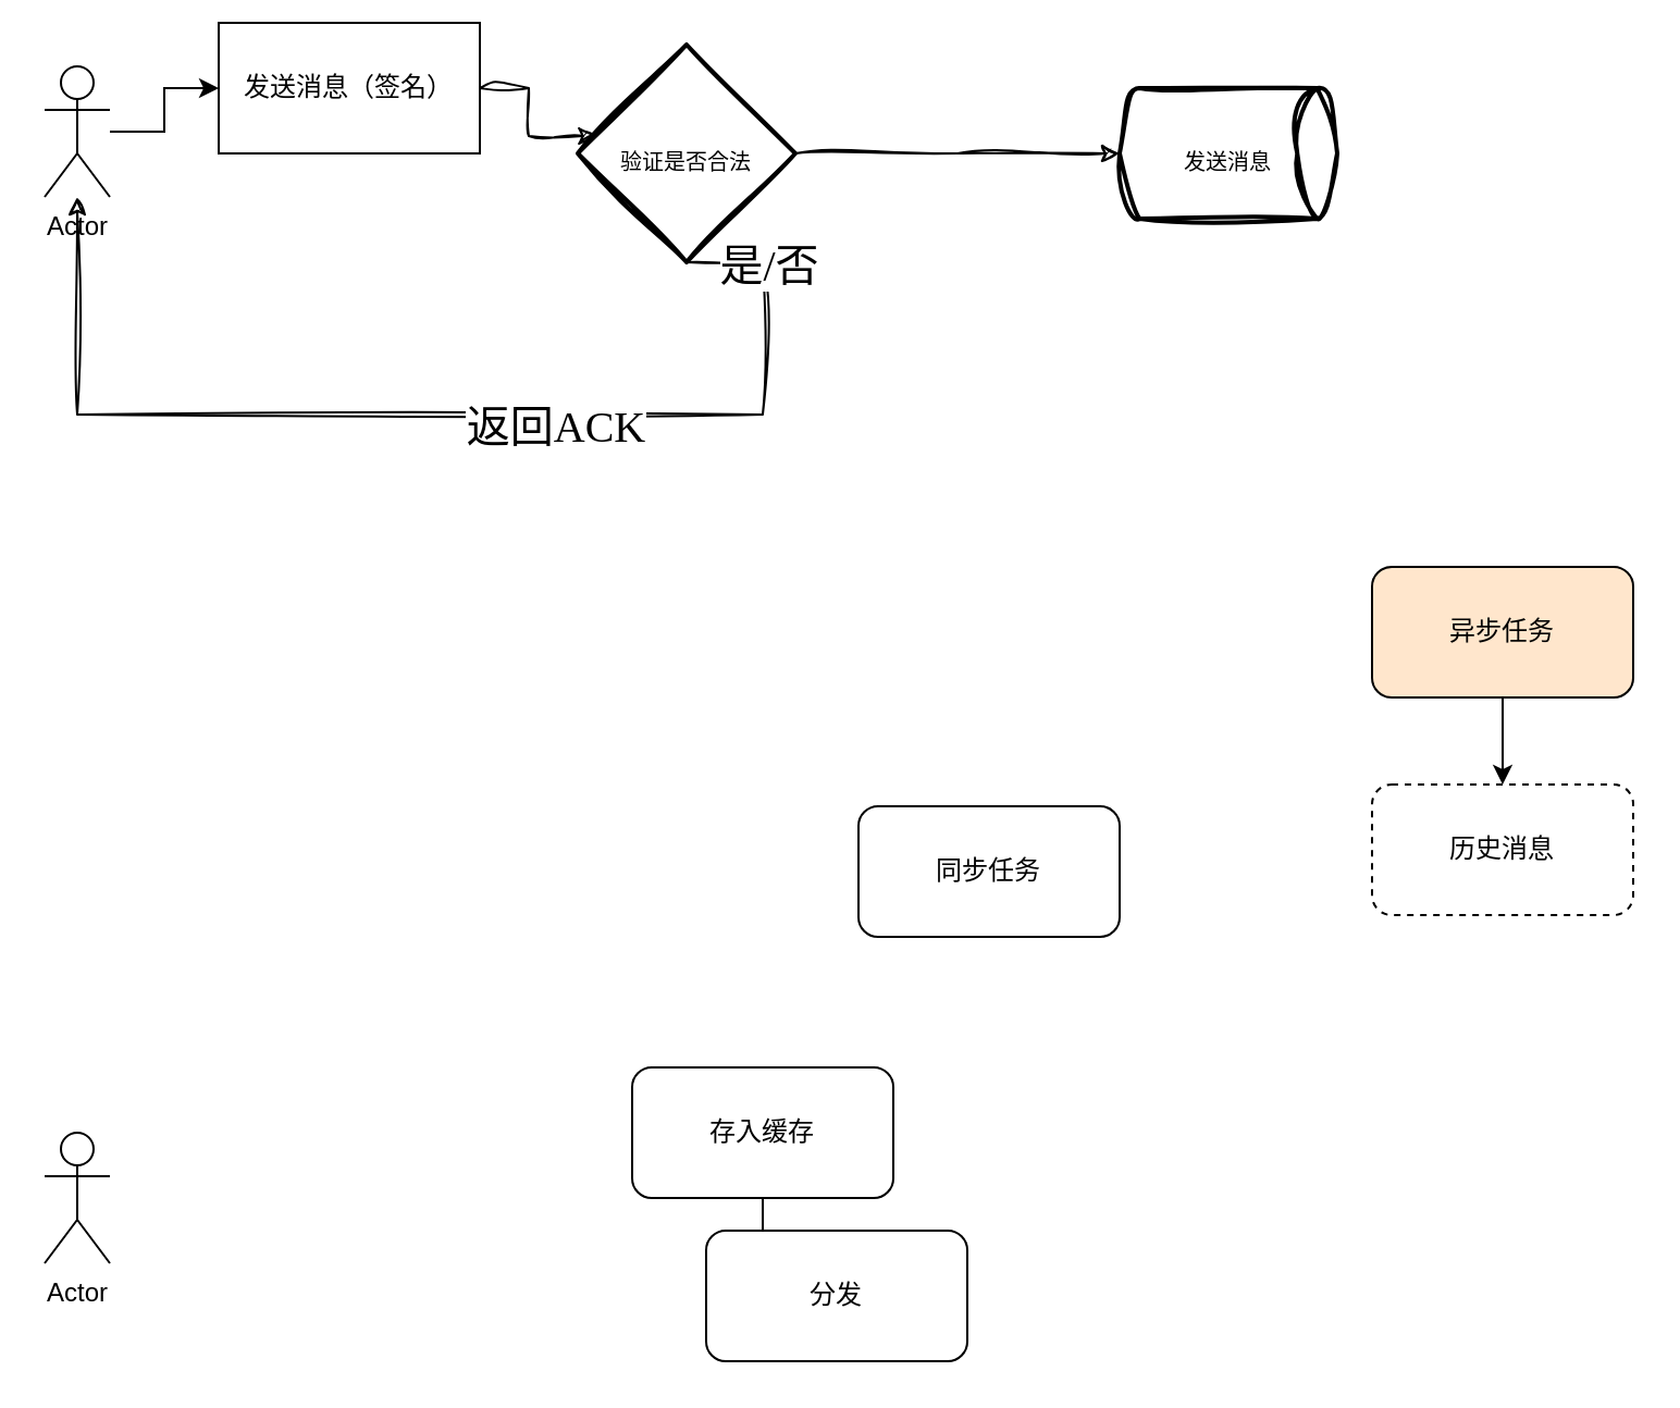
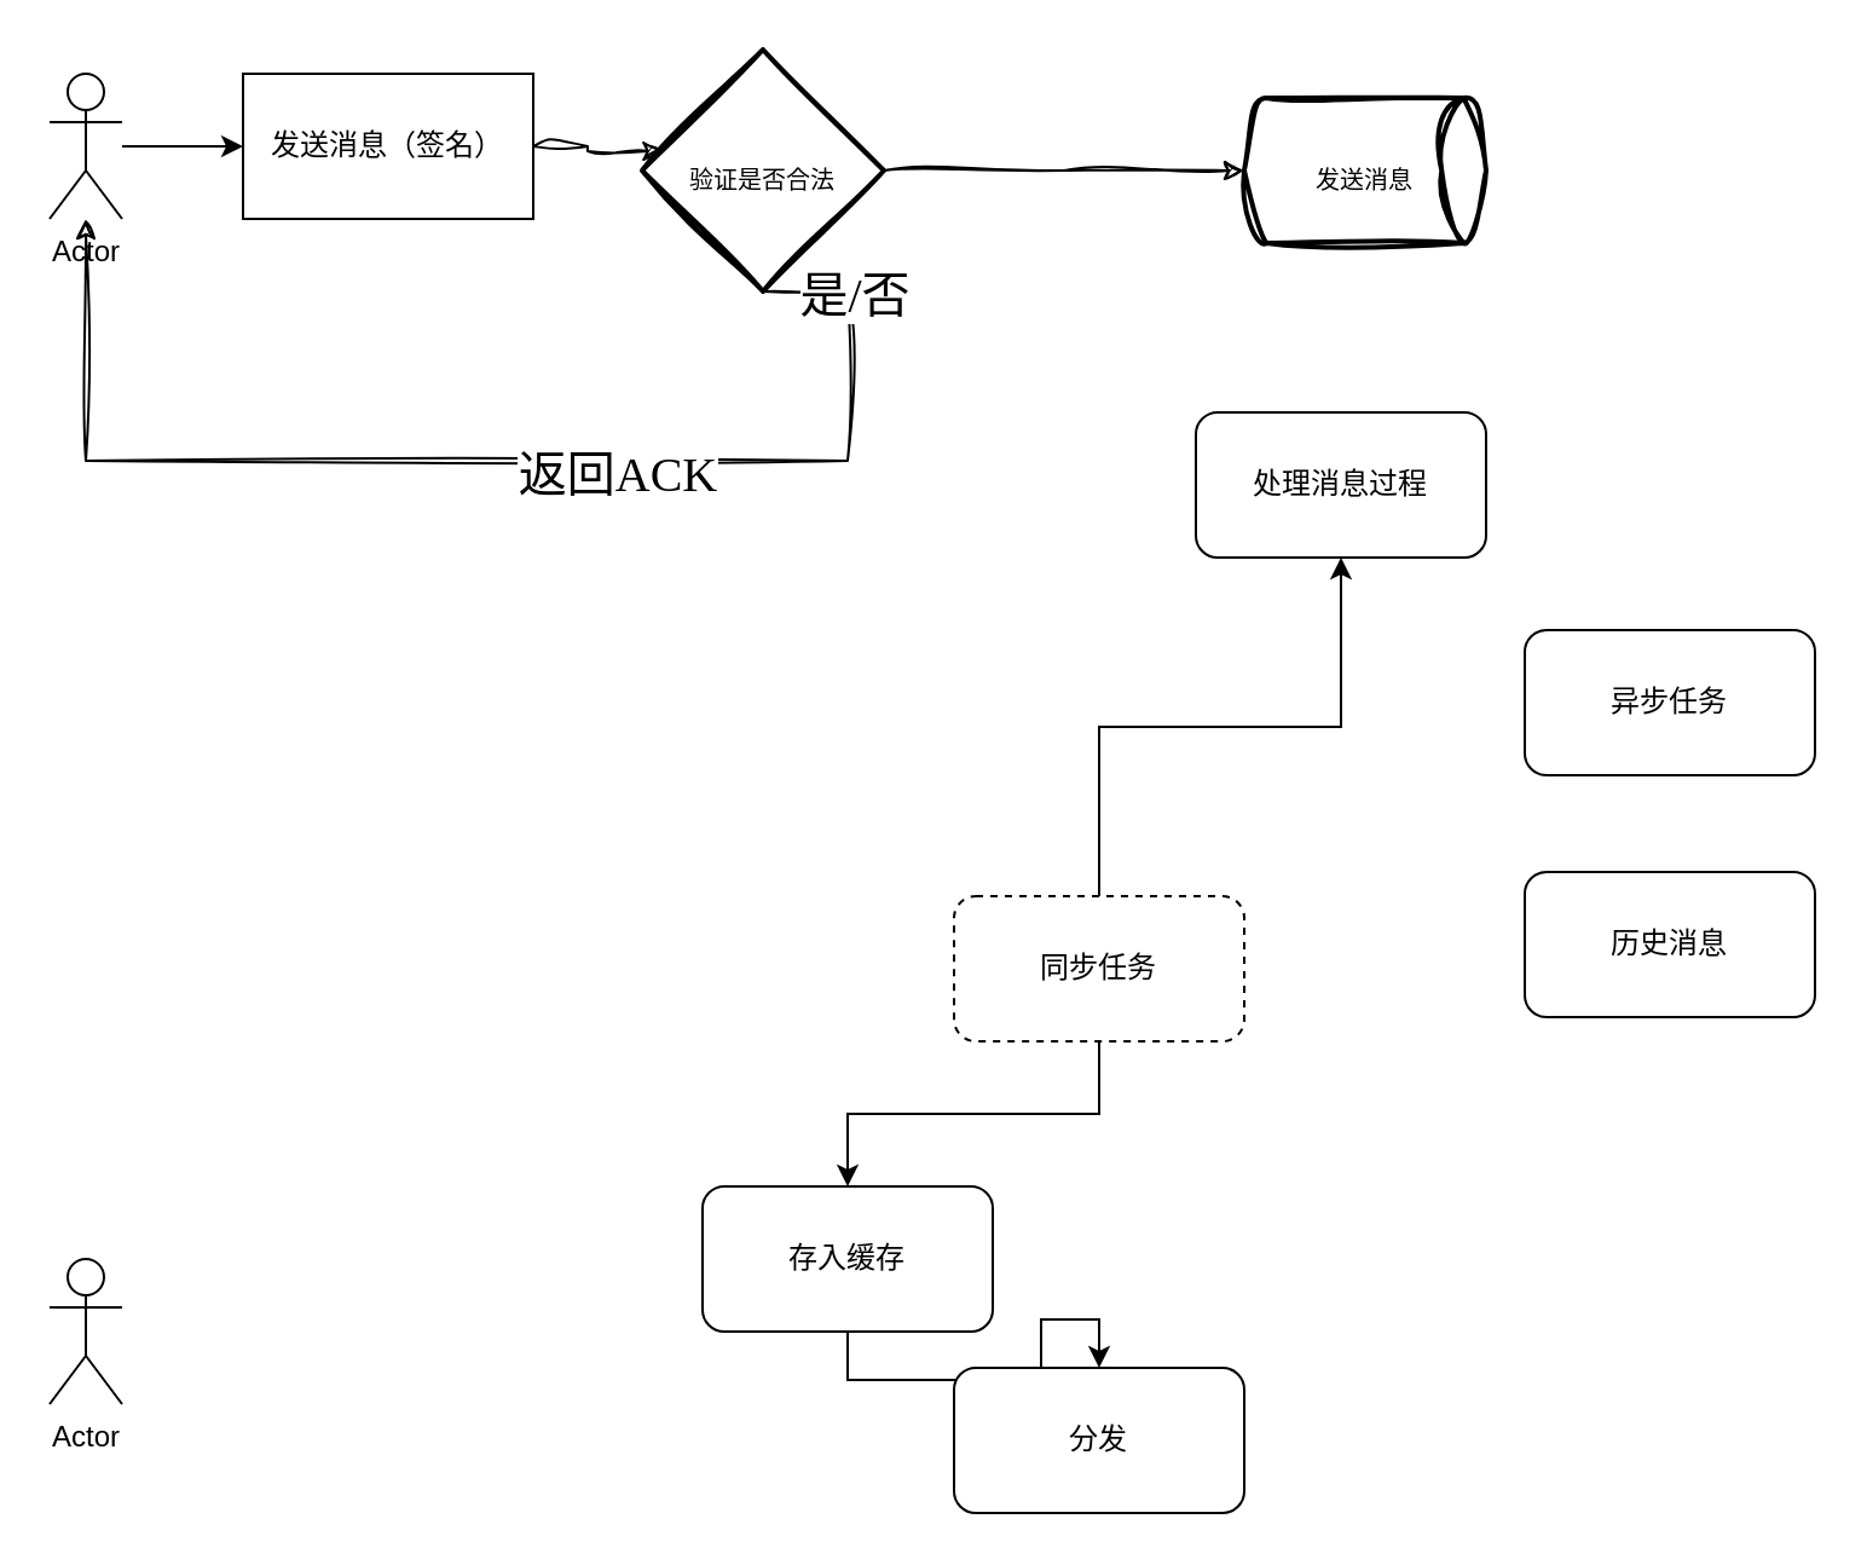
  <mxCell id="0" />
  <mxCell id="1" parent="0" />
  <mxCell id="2" style="edgeStyle=orthogonalEdgeStyle;rounded=0;sketch=1;hachureGap=4;jiggle=2;curveFitting=1;orthogonalLoop=1;jettySize=auto;html=1;entryX=0.087;entryY=0.42;entryDx=0;entryDy=0;entryPerimeter=0;fontFamily=Architects Daughter;fontSource=https%3A%2F%2Ffonts.googleapis.com%2Fcss%3Ffamily%3DArchitects%2BDaughter;fontSize=16;" edge="1" parent="1" source="3" target="21"><mxGeometry relative="1" as="geometry" /></mxCell>
- <mxCell id="3" value="发送消息（签名）" style="rounded=0;whiteSpace=wrap;html=1;" parent="1" vertex="1"><mxGeometry x="100" y="10" width="120" height="60" as="geometry" /></mxCell>
+ <mxCell id="3" value="发送消息（签名）" style="rounded=0;whiteSpace=wrap;html=1;" parent="1" vertex="1"><mxGeometry x="100" y="30" width="120" height="60" as="geometry" /></mxCell>
  <mxCell id="4" style="edgeStyle=orthogonalEdgeStyle;rounded=0;orthogonalLoop=1;jettySize=auto;html=1;" parent="1" source="5" target="3" edge="1"><mxGeometry relative="1" as="geometry" /></mxCell>
  <mxCell id="5" value="Actor" style="shape=umlActor;verticalLabelPosition=bottom;verticalAlign=top;html=1;outlineConnect=0;" parent="1" vertex="1"><mxGeometry x="20" y="30" width="30" height="60" as="geometry" /></mxCell>
- <mxCell id="8" value="同步任务" style="rounded=1;whiteSpace=wrap;html=1;" parent="1" vertex="1"><mxGeometry x="394" y="370" width="120" height="60" as="geometry" /></mxCell>
- <mxCell id="9" value="" style="edgeStyle=orthogonalEdgeStyle;rounded=0;orthogonalLoop=1;jettySize=auto;html=1;" parent="1" source="10" target="15" edge="1"><mxGeometry relative="1" as="geometry" /></mxCell>
- <mxCell id="10" value="异步任务" style="rounded=1;whiteSpace=wrap;html=1;fillColor=#ffe6cc;" parent="1" vertex="1"><mxGeometry x="630" y="260" width="120" height="60" as="geometry" /></mxCell>
+ <mxCell id="6" value="" style="edgeStyle=orthogonalEdgeStyle;rounded=0;orthogonalLoop=1;jettySize=auto;html=1;" parent="1" source="8" target="11" edge="1"><mxGeometry relative="1" as="geometry" /></mxCell>
+ <mxCell id="7" value="" style="edgeStyle=orthogonalEdgeStyle;rounded=0;orthogonalLoop=1;jettySize=auto;html=1;" parent="1" source="8" target="13" edge="1"><mxGeometry relative="1" as="geometry" /></mxCell>
+ <mxCell id="8" value="同步任务" style="rounded=1;whiteSpace=wrap;html=1;dashed=1;" parent="1" vertex="1"><mxGeometry x="394" y="370" width="120" height="60" as="geometry" /></mxCell>
+ <mxCell id="10" value="异步任务" style="rounded=1;whiteSpace=wrap;html=1;" parent="1" vertex="1"><mxGeometry x="630" y="260" width="120" height="60" as="geometry" /></mxCell>
+ <mxCell id="11" value="处理消息过程" style="rounded=1;whiteSpace=wrap;html=1;" parent="1" vertex="1"><mxGeometry x="494" y="170" width="120" height="60" as="geometry" /></mxCell>
  <mxCell id="12" value="" style="edgeStyle=orthogonalEdgeStyle;rounded=0;orthogonalLoop=1;jettySize=auto;html=1;" parent="1" source="13" target="14" edge="1"><mxGeometry relative="1" as="geometry" /></mxCell>
  <mxCell id="13" value="存入缓存" style="rounded=1;whiteSpace=wrap;html=1;" parent="1" vertex="1"><mxGeometry x="290" y="490" width="120" height="60" as="geometry" /></mxCell>
- <mxCell id="14" value="分发" style="rounded=1;whiteSpace=wrap;html=1;" parent="1" vertex="1"><mxGeometry x="324" y="565" width="120" height="60" as="geometry" /></mxCell>
- <mxCell id="15" value="历史消息" style="rounded=1;whiteSpace=wrap;html=1;dashed=1;" parent="1" vertex="1"><mxGeometry x="630" y="360" width="120" height="60" as="geometry" /></mxCell>
+ <mxCell id="14" value="分发" style="rounded=1;whiteSpace=wrap;html=1;" parent="1" vertex="1"><mxGeometry x="394" y="565" width="120" height="60" as="geometry" /></mxCell>
+ <mxCell id="15" value="历史消息" style="rounded=1;whiteSpace=wrap;html=1;" parent="1" vertex="1"><mxGeometry x="630" y="360" width="120" height="60" as="geometry" /></mxCell>
  <mxCell id="16" value="Actor" style="shape=umlActor;verticalLabelPosition=bottom;verticalAlign=top;html=1;outlineConnect=0;" parent="1" vertex="1"><mxGeometry x="20" y="520" width="30" height="60" as="geometry" /></mxCell>
  <mxCell id="17" style="edgeStyle=orthogonalEdgeStyle;rounded=0;sketch=1;hachureGap=4;jiggle=2;curveFitting=1;orthogonalLoop=1;jettySize=auto;html=1;fontFamily=Architects Daughter;fontSource=https%3A%2F%2Ffonts.googleapis.com%2Fcss%3Ffamily%3DArchitects%2BDaughter;fontSize=16;exitX=0.5;exitY=1;exitDx=0;exitDy=0;exitPerimeter=0;" edge="1" parent="1" source="21" target="5"><mxGeometry relative="1" as="geometry"><Array as="points"><mxPoint x="350" y="190" /><mxPoint x="35" y="190" /></Array></mxGeometry></mxCell>
  <mxCell id="18" value="返回ACK" style="edgeLabel;html=1;align=center;verticalAlign=middle;resizable=0;points=[];fontSize=20;fontFamily=Architects Daughter;" vertex="1" connectable="0" parent="17"><mxGeometry x="-0.226" y="4" relative="1" as="geometry"><mxPoint as="offset" /></mxGeometry></mxCell>
  <mxCell id="19" value="是/否" style="edgeLabel;html=1;align=center;verticalAlign=middle;resizable=0;points=[];fontSize=20;fontFamily=Architects Daughter;" vertex="1" connectable="0" parent="17"><mxGeometry x="-0.866" y="2" relative="1" as="geometry"><mxPoint as="offset" /></mxGeometry></mxCell>
  <mxCell id="20" style="edgeStyle=orthogonalEdgeStyle;rounded=0;sketch=1;hachureGap=4;jiggle=2;curveFitting=1;orthogonalLoop=1;jettySize=auto;html=1;entryX=0;entryY=0.5;entryDx=0;entryDy=0;fontFamily=Architects Daughter;fontSource=https%3A%2F%2Ffonts.googleapis.com%2Fcss%3Ffamily%3DArchitects%2BDaughter;fontSize=16;" edge="1" parent="1" source="21"><mxGeometry relative="1" as="geometry"><mxPoint x="514" y="70" as="targetPoint" /></mxGeometry></mxCell>
  <mxCell id="21" value="&lt;font style=&quot;font-size: 10px;&quot;&gt;验证是否合法&lt;/font&gt;" style="strokeWidth=2;html=1;shape=mxgraph.flowchart.decision;whiteSpace=wrap;sketch=1;hachureGap=4;jiggle=2;curveFitting=1;fontFamily=Architects Daughter;fontSource=https%3A%2F%2Ffonts.googleapis.com%2Fcss%3Ffamily%3DArchitects%2BDaughter;fontSize=20;" vertex="1" parent="1"><mxGeometry x="265" y="20" width="100" height="100" as="geometry" /></mxCell>
  <mxCell id="22" value="&lt;font style=&quot;font-size: 10px;&quot;&gt;发送消息&lt;/font&gt;" style="strokeWidth=2;html=1;shape=mxgraph.flowchart.direct_data;whiteSpace=wrap;sketch=1;hachureGap=4;jiggle=2;curveFitting=1;fontFamily=Architects Daughter;fontSource=https%3A%2F%2Ffonts.googleapis.com%2Fcss%3Ffamily%3DArchitects%2BDaughter;fontSize=20;" vertex="1" parent="1"><mxGeometry x="514" y="40" width="100" height="60" as="geometry" /></mxCell>
